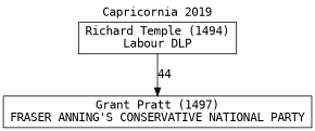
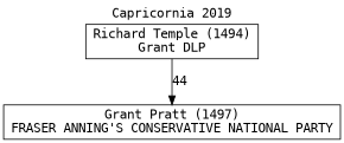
  digraph {
    label="Capricornia 2019"
    labelloc=t
    mclimit=10
    fontname="DejaVu Sans Mono"
    node [shape=box fontname="DejaVu Sans Mono"]
    n1 [label="Grant Pratt (1497)\nFRASER ANNING'S CONSERVATIVE NATIONAL PARTY"]
-   n2 [label="Richard Temple (1494)\nLabour DLP"]
+   n2 [label="Richard Temple (1494)\nGrant DLP"]
    n2 -> n1 [label=44 fontname="DejaVu Sans Mono"]
  }
